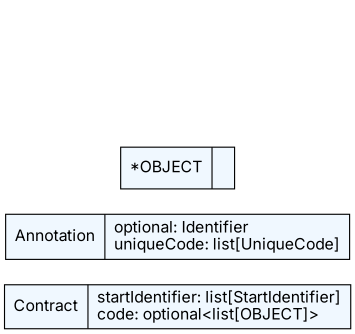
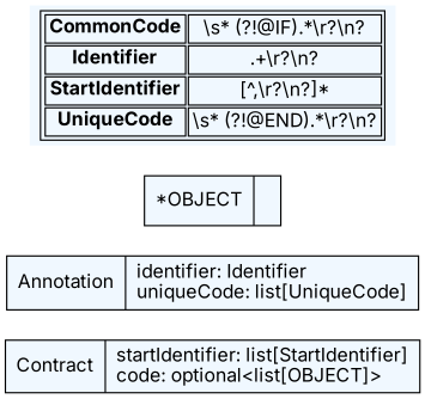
  digraph {
    fontname=Inter
    fontsize=8
    nodesep=0.3
    rankdir=LR
    node [fillcolor=aliceblue shape=record style=filled fontname=Inter]
    n1 [label="{Contract|startIdentifier: list[StartIdentifier]\lcode: optional\<list[OBJECT]\>\l}"]
-   n2 [label="{Annotation|optional: Identifier\luniqueCode: list[UniqueCode]\l}"]
+   n2 [label="{Annotation|identifier: Identifier\luniqueCode: list[UniqueCode]\l}"]
    n3 [label="{*OBJECT|}"]
+   n4 [label=< <table> 	<tr> 		<td><b>CommonCode</b></td><td>\s* (?!@IF).*\r?\n?</td> 	</tr> 	<tr> 		<td><b>Identifier</b></td><td>.+\r?\n?</td> 	</tr> 	<tr> 		<td><b>StartIdentifier</b></td><td>[^,\r?\n?]*</td> 	</tr> 	<tr> 		<td><b>UniqueCode</b></td><td>\s* (?!@END).*\r?\n?</td> 	</tr> </table> > shape=plaintext]
  }
